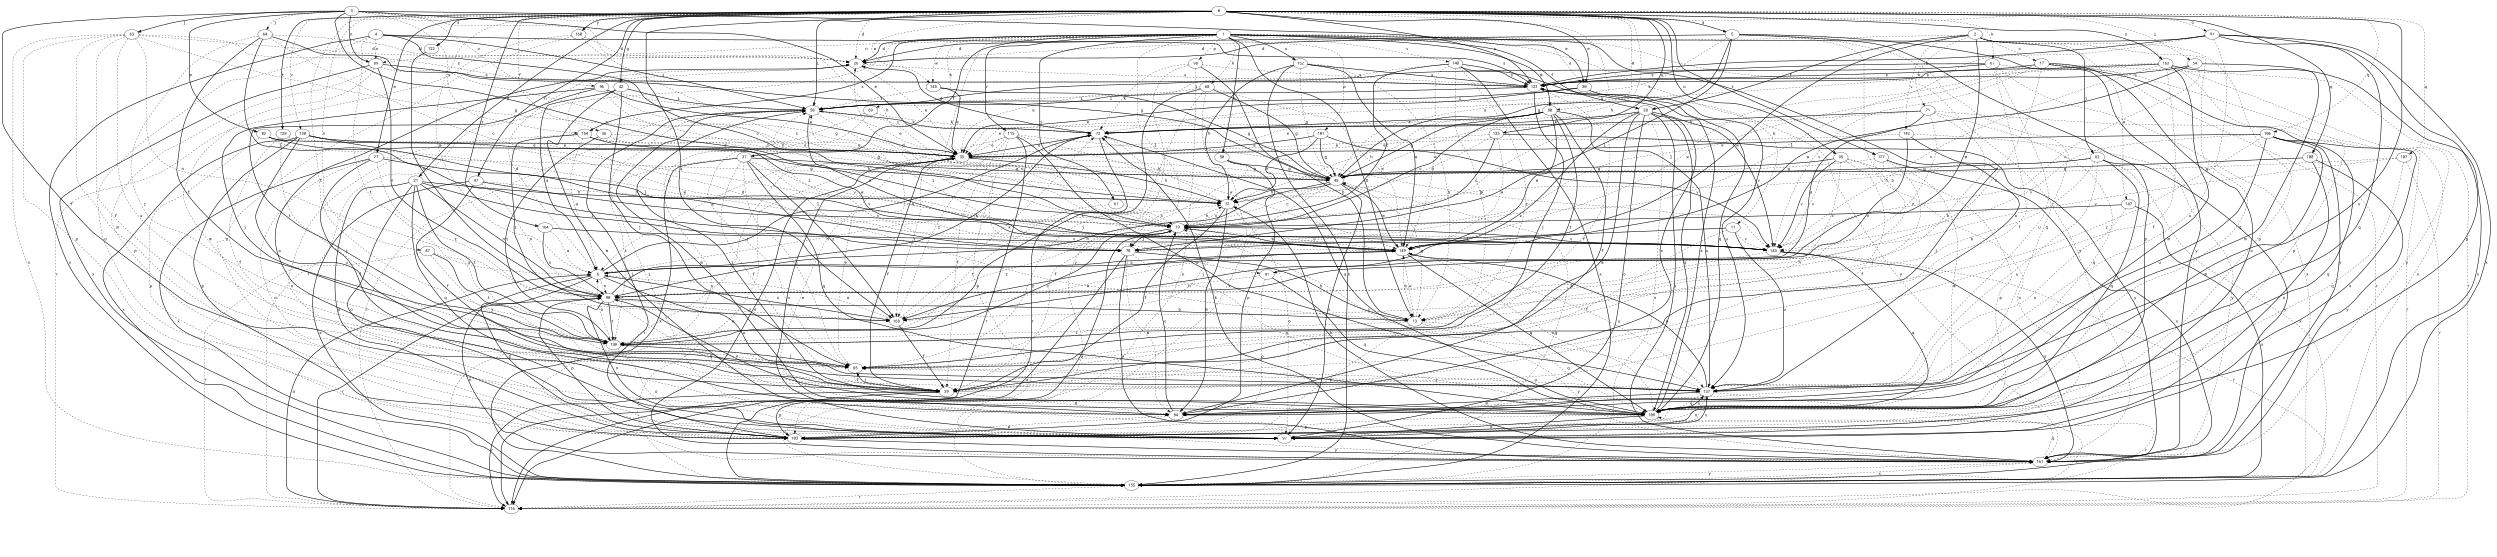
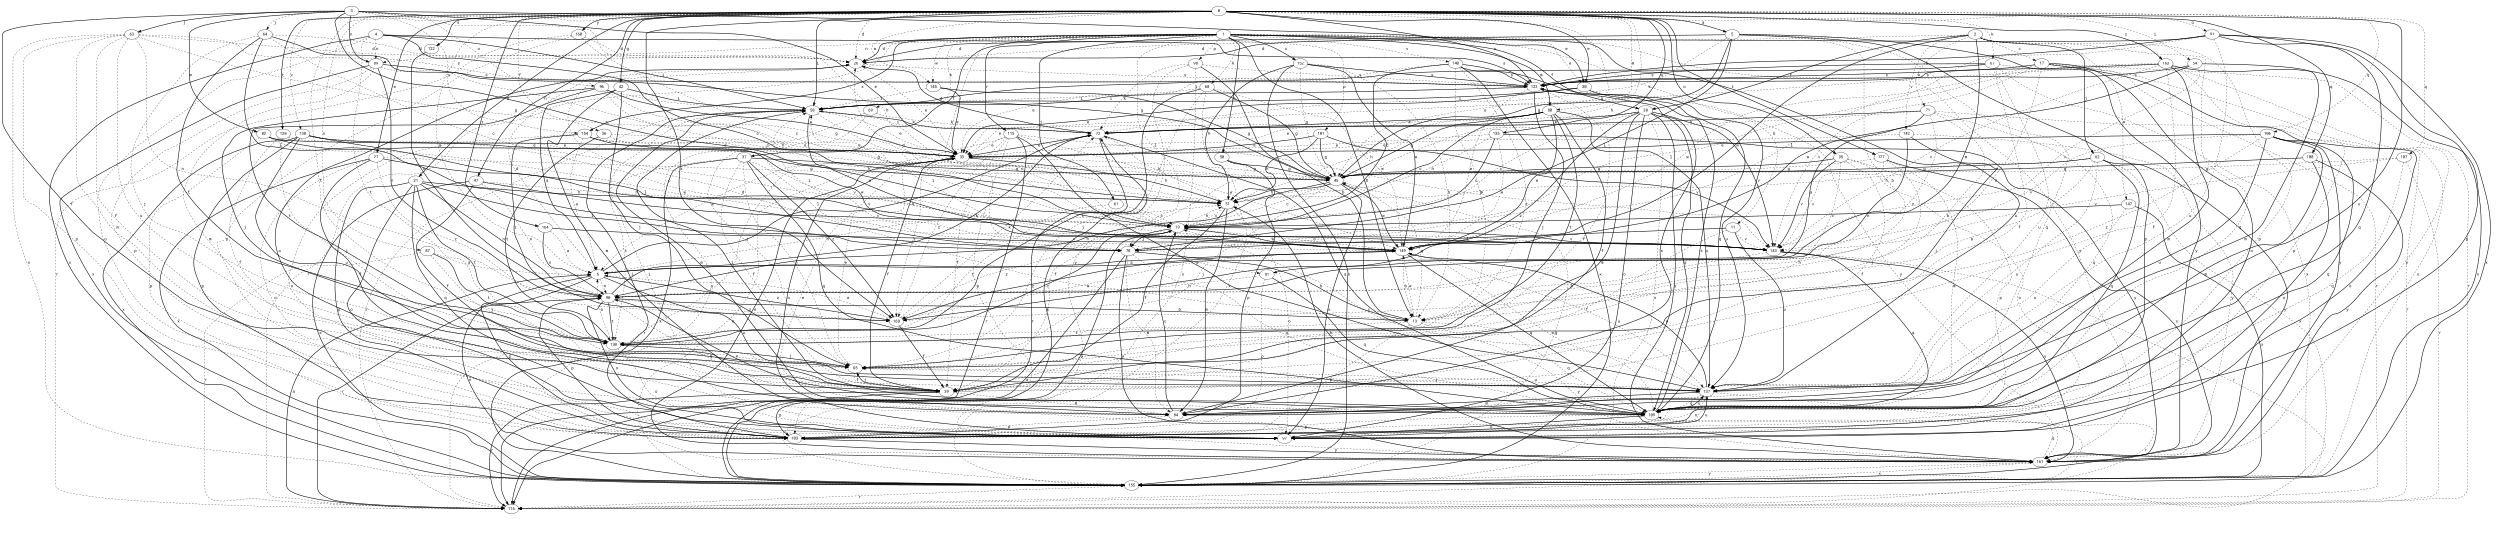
  strict digraph {
    fontname="Roboto Mono"
    node [fontname="Roboto Mono"]
    edge [fontname="Roboto Mono" style=dashed]
    0
    5
    6
    21
    26
    27
    30
    36
    42
    45
    47
    51
    54
    58
    67
    80
    87
    91
    95
    106
    107
    108
    122
    123
    127
    128
    130
    135
    137
    138
    145
    160
    163
    164
    168
    13
    78
    161
    103
    109
    72
    116
    90
    97
    33
    39
    155
    143
    65
    84
    149
    19
    1
    n54 [label=50]
    11
    37
    38
    61
    68
    69
    81
    89
    98
    101
    115
    140
    152
    154
    2
    17
    62
    71
    142
    147
    3
    63
    64
    82
    96
    4
    0 -> 5 [label=a style=bold]
    0 -> 6 [label=a]
    0 -> 21 [label=d style=bold]
    0 -> 26 [label=d]
    0 -> 27 [label=e style=bold]
    0 -> 30 [label=e style=bold]
    0 -> 36 [label=f]
    0 -> 42 [label=g style=bold]
    0 -> 45 [label=g]
    0 -> 47 [label=h style=bold]
    0 -> 51 [label=h]
    0 -> 54 [label=i]
    0 -> 58 [label=i style=bold]
    0 -> 67 [label=k]
    0 -> 80 [label=m]
    0 -> 87 [label=n]
    0 -> 91 [label=o]
    0 -> 95 [label=o style=bold]
    0 -> 106 [label=q]
    0 -> 107 [label=q]
    0 -> 108 [label=q style=bold]
    0 -> 122 [label=s style=bold]
    0 -> 123 [label=s style=bold]
    0 -> 127 [label=t style=bold]
    0 -> 128 [label=t style=bold]
    0 -> 130 [label=t]
    0 -> 135 [label=u style=bold]
    0 -> 137 [label=u style=bold]
    0 -> 138 [label=v]
    0 -> 145 [label=w]
    0 -> 160 [label=y style=bold]
    0 -> 163 [label=z style=bold]
    0 -> 164 [label=z style=bold]
    0 -> 168 [label=z style=bold]
    5 -> 26 [label=d style=bold]
    5 -> 45 [label=g style=bold]
    5 -> 13 [label=b]
    5 -> 78 [label=l style=bold]
    5 -> 161 [label=y style=bold]
    5 -> 103 [label=p style=bold]
    5 -> 109 [label=q]
    5 -> 72 [label=k]
    6 -> 26 [label=d]
    6 -> 51 [label=h]
    6 -> 137 [label=u style=bold]
    6 -> 168 [label=z style=bold]
    6 -> 103 [label=p style=bold]
    6 -> 72 [label=k style=bold]
    6 -> 116 [label=r style=bold]
    6 -> 90 [label=n]
    21 -> 51 [label=h style=bold]
    21 -> 130 [label=t style=bold]
    21 -> 78 [label=l style=bold]
    21 -> 103 [label=p style=bold]
    21 -> 109 [label=q style=bold]
    21 -> 90 [label=n style=bold]
    21 -> 97 [label=o style=bold]
    26 -> 123 [label=s]
    26 -> 97 [label=o style=bold]
    26 -> 33 [label=e]
    27 -> 45 [label=g]
    27 -> 168 [label=z]
    27 -> 97 [label=o]
    27 -> 39 [label=f style=bold]
    27 -> 155 [label=x style=bold]
    27 -> 143 [label=v style=bold]
    30 -> 58 [label=i style=bold]
    30 -> 137 [label=u style=bold]
    30 -> 161 [label=y]
    30 -> 33 [label=e style=bold]
    36 -> 130 [label=t style=bold]
    36 -> 33 [label=e]
    36 -> 143 [label=v]
    42 -> 6 [label=a style=bold]
    42 -> 58 [label=i style=bold]
    42 -> 65 [label=j style=bold]
    42 -> 84 [label=m style=bold]
    45 -> 51 [label=h style=bold]
    45 -> 90 [label=n style=bold]
    45 -> 97 [label=o style=bold]
    45 -> 65 [label=j]
    45 -> 149 [label=w style=bold]
    45 -> 19 [label=c]
    47 -> 51 [label=h]
    47 -> 90 [label=n]
    47 -> 39 [label=f style=bold]
    47 -> 155 [label=x style=bold]
    47 -> 143 [label=v style=bold]
    51 -> 72 [label=k]
    51 -> 97 [label=o]
    51 -> 39 [label=f style=bold]
    51 -> 84 [label=m style=bold]
    51 -> 19 [label=c]
    54 -> 123 [label=s style=bold]
    54 -> 143 [label=v]
    54 -> 84 [label=m style=bold]
    54 -> 149 [label=w style=bold]
    58 -> 72 [label=k style=bold]
    58 -> 116 [label=r]
    58 -> 33 [label=e]
    58 -> 84 [label=m style=bold]
    58 -> 149 [label=w style=bold]
    58 -> 19 [label=c]
    67 -> 58 [label=i style=bold]
    67 -> 123 [label=s style=bold]
    67 -> 137 [label=u]
    67 -> 116 [label=r]
    67 -> 39 [label=f]
    67 -> 155 [label=x]
    80 -> 45 [label=g style=bold]
    80 -> 51 [label=h]
    80 -> 130 [label=t style=bold]
    80 -> 137 [label=u style=bold]
    80 -> 72 [label=k style=bold]
    80 -> 39 [label=f style=bold]
    80 -> 149 [label=w style=bold]
    80 -> 19 [label=c style=bold]
    87 -> 6 [label=a]
    87 -> 130 [label=t style=bold]
    87 -> 116 [label=r]
    87 -> 65 [label=j]
    91 -> 26 [label=d style=bold]
    91 -> 123 [label=s style=bold]
    91 -> 137 [label=u]
    91 -> 78 [label=l]
    91 -> 103 [label=p style=bold]
    91 -> 109 [label=q style=bold]
    91 -> 155 [label=x style=bold]
    95 -> 45 [label=g style=bold]
    95 -> 103 [label=p]
    95 -> 97 [label=o]
    95 -> 39 [label=f]
    95 -> 143 [label=v style=bold]
    95 -> 65 [label=h]
    106 -> 137 [label=u style=bold]
    106 -> 168 [label=z]
    106 -> 109 [label=q style=bold]
    106 -> 97 [label=o style=bold]
    106 -> 33 [label=e style=bold]
    106 -> 143 [label=v]
    106 -> 84 [label=m style=bold]
    107 -> 45 [label=g]
    107 -> 109 [label=q]
    107 -> 116 [label=r]
    107 -> 143 [label=v]
    108 -> 45 [label=g style=bold]
    108 -> 161 [label=y style=bold]
    108 -> 97 [label=o style=bold]
    122 -> 90 [label=n style=bold]
    123 -> 58 [label=i style=bold]
    123 -> 39 [label=f]
    123 -> 65 [label=j style=bold]
    127 -> 45 [label=g]
    127 -> 155 [label=x style=bold]
    127 -> 143 [label=v]
    127 -> 65 [label=j]
    127 -> 84 [label=m]
    128 -> 33 [label=e]
    128 -> 39 [label=f]
    128 -> 65 [label=j]
    130 -> 6 [label=a]
    130 -> 97 [label=o]
    130 -> 65 [label=j style=bold]
    130 -> 19 [label=c style=bold]
    135 -> 51 [label=h]
    135 -> 161 [label=y style=bold]
    135 -> 33 [label=e]
    135 -> 149 [label=w]
    135 -> 19 [label=c style=bold]
    137 -> 109 [label=q]
    137 -> 116 [label=r]
    137 -> 97 [label=o]
    137 -> 65 [label=j]
    137 -> 84 [label=m style=bold]
    137 -> 149 [label=w style=bold]
    137 -> 19 [label=c]
    138 -> 137 [label=u style=bold]
    138 -> 78 [label=l style=bold]
    138 -> 103 [label=p style=bold]
    138 -> 33 [label=e style=bold]
    138 -> 155 [label=x style=bold]
    138 -> 19 [label=c]
    145 -> 45 [label=g style=bold]
    145 -> 58 [label=i]
    145 -> 33 [label=e style=bold]
    160 -> 26 [label=d]
    160 -> 103 [label=p]
    160 -> 116 [label=r]
    160 -> 19 [label=c]
    163 -> 123 [label=s style=bold]
    163 -> 78 [label=l]
    163 -> 161 [label=y]
    163 -> 103 [label=p]
    163 -> 33 [label=e]
    163 -> 39 [label=f]
    163 -> 155 [label=x style=bold]
    163 -> 143 [label=v]
    163 -> 84 [label=m style=bold]
    164 -> 6 [label=a]
    164 -> 90 [label=n style=bold]
    164 -> 143 [label=v style=bold]
    168 -> 6 [label=a]
    168 -> 72 [label=k]
    168 -> 39 [label=f style=bold]
    168 -> 149 [label=w]
    13 -> 26 [label=d]
    13 -> 45 [label=g]
    13 -> 130 [label=t]
    13 -> 161 [label=y]
    13 -> 103 [label=p]
    13 -> 109 [label=q]
    13 -> 149 [label=w]
    78 -> 58 [label=i]
    78 -> 13 [label=b style=bold]
    78 -> 161 [label=y style=bold]
    78 -> 109 [label=q]
    78 -> 116 [label=a style=bold]
    78 -> 84 [label=m]
    161 -> 51 [label=h style=bold]
    161 -> 109 [label=q]
    161 -> 90 [label=n style=bold]
    161 -> 33 [label=e style=bold]
    161 -> 155 [label=x]
    103 -> 58 [label=i style=bold]
    103 -> 161 [label=y style=bold]
    109 -> 58 [label=i style=bold]
    109 -> 123 [label=s style=bold]
    109 -> 137 [label=u style=bold]
    109 -> 103 [label=p]
    109 -> 116 [label=r]
    109 -> 90 [label=n style=bold]
    109 -> 97 [label=o style=bold]
    109 -> 149 [label=w]
    72 -> 26 [label=d style=bold]
    72 -> 58 [label=i]
    72 -> 109 [label=q style=bold]
    72 -> 116 [label=r style=bold]
    72 -> 33 [label=e style=bold]
    116 -> 6 [label=a style=bold]
    90 -> 130 [label=t style=bold]
    90 -> 168 [label=z]
    90 -> 13 [label=b style=bold]
    90 -> 103 [label=p style=bold]
    90 -> 109 [label=q]
    90 -> 72 [label=k style=bold]
    90 -> 97 [label=o style=bold]
    97 -> 58 [label=i]
    97 -> 137 [label=u style=bold]
    97 -> 33 [label=e]
    33 -> 45 [label=g]
    33 -> 51 [label=h style=bold]
    33 -> 168 [label=z]
    33 -> 116 [label=r]
    33 -> 97 [label=o style=bold]
    33 -> 39 [label=f style=bold]
    39 -> 103 [label=p style=bold]
    39 -> 116 [label=r style=bold]
    39 -> 65 [label=j style=bold]
    39 -> 84 [label=m]
    155 -> 45 [label=g]
    155 -> 161 [label=y]
-   161 -> 72 [label=k style=bold]
+   155 -> 72 [label=k style=bold]
    155 -> 116 [label=r]
    155 -> 33 [label=e]
    143 -> 13 [label=b]
    143 -> 161 [label=y style=bold]
    143 -> 109 [label=q style=bold]
    143 -> 116 [label=r]
    65 -> 137 [label=u]
    65 -> 33 [label=e]
    65 -> 39 [label=f]
    84 -> 123 [label=s style=bold]
    84 -> 103 [label=p]
    84 -> 19 [label=c style=bold]
    149 -> 6 [label=a style=bold]
    149 -> 58 [label=i]
    149 -> 137 [label=u]
    149 -> 168 [label=z style=bold]
    149 -> 13 [label=b]
    149 -> 109 [label=q style=bold]
    149 -> 19 [label=c]
    19 -> 26 [label=d]
    19 -> 51 [label=h]
    19 -> 168 [label=z]
    19 -> 78 [label=l style=bold]
    19 -> 155 [label=x style=bold]
    19 -> 143 [label=v style=bold]
    19 -> 149 [label=w style=bold]
    1 -> 26 [label=d style=bold]
    1 -> 30 [label=e]
    1 -> 80 [label=m style=bold]
    1 -> 137 [label=u style=bold]
    1 -> 145 [label=w]
    1 -> 13 [label=b style=bold]
    1 -> 78 [label=l]
    1 -> 161 [label=y]
    1 -> 116 [label=r]
    1 -> n54 [label=b style=bold]
    1 -> 11 [label=b]
    1 -> 37 [label=f style=bold]
    1 -> 38 [label=f style=bold]
    1 -> 61 [label=j style=bold]
    1 -> 68 [label=k]
    1 -> 69 [label=k]
    1 -> 81 [label=m]
    1 -> 89 [label=n]
    1 -> 98 [label=p]
    1 -> 101 [label=p]
    1 -> 115 [label=r style=bold]
    1 -> 140 [label=v]
    1 -> 152 [label=x style=bold]
    1 -> 154 [label=x style=bold]
    n54 -> 45 [label=g style=bold]
    n54 -> 103 [label=p style=bold]
    n54 -> 39 [label=f]
    11 -> 137 [label=u style=bold]
    11 -> 78 [label=l style=bold]
    11 -> 39 [label=f]
    11 -> 143 [label=v]
    37 -> 45 [label=g style=bold]
    37 -> 130 [label=t]
    37 -> 168 [label=z style=bold]
    37 -> 78 [label=l]
    37 -> 109 [label=q style=bold]
    37 -> 39 [label=f]
    37 -> 155 [label=x style=bold]
    37 -> 65 [label=j]
    38 -> 168 [label=z style=bold]
    38 -> 161 [label=y style=bold]
    38 -> 109 [label=q style=bold]
    38 -> 72 [label=k style=bold]
    38 -> 97 [label=o style=bold]
    38 -> 33 [label=e]
    38 -> 155 [label=x]
    38 -> 143 [label=v style=bold]
    38 -> 84 [label=m style=bold]
    38 -> 19 [label=c]
    61 -> 130 [label=t]
    61 -> 19 [label=c]
    68 -> 45 [label=g style=bold]
    68 -> 58 [label=i]
    68 -> 130 [label=t style=bold]
    68 -> 155 [label=x]
    68 -> 65 [label=j]
    68 -> 149 [label=w]
    69 -> 161 [label=y]
    69 -> 72 [label=k]
    69 -> 65 [label=j]
    81 -> 103 [label=p]
    81 -> 109 [label=q style=bold]
    81 -> 90 [label=n]
    89 -> 123 [label=s style=bold]
    89 -> 103 [label=p]
    89 -> 90 [label=n style=bold]
    89 -> 155 [label=x style=bold]
    89 -> 84 [label=m]
    89 -> 19 [label=c]
    98 -> 123 [label=s]
    98 -> 13 [label=b style=bold]
    98 -> 161 [label=y]
    98 -> 72 [label=k]
    98 -> 155 [label=x]
    101 -> 45 [label=g style=bold]
    101 -> 51 [label=h style=bold]
    101 -> 33 [label=e style=bold]
    101 -> 143 [label=v style=bold]
    115 -> 6 [label=a]
    115 -> 137 [label=u style=bold]
    115 -> 168 [label=z]
    115 -> 103 [label=p]
    115 -> 116 [label=r style=bold]
    115 -> 33 [label=e]
    115 -> 39 [label=f]
    115 -> 143 [label=v]
    115 -> 149 [label=w]
    140 -> 123 [label=s style=bold]
    140 -> 130 [label=t]
    140 -> 13 [label=b]
    140 -> 109 [label=q style=bold]
    140 -> 33 [label=e]
    140 -> 155 [label=x style=bold]
-   140 -> 149 [label=w]
+   123 -> 149 [label=w]
    140 -> 19 [label=c style=bold]
    152 -> 45 [label=g]
    152 -> 51 [label=h style=bold]
    152 -> 123 [label=s style=bold]
    152 -> 13 [label=b]
    152 -> 155 [label=x style=bold]
    152 -> 149 [label=w style=bold]
    154 -> 6 [label=a]
    154 -> 45 [label=g]
    154 -> 168 [label=z style=bold]
    154 -> 97 [label=o]
    154 -> 33 [label=e]
    154 -> 149 [label=w style=bold]
    2 -> 26 [label=d]
    2 -> 103 [label=p]
    2 -> 109 [label=q]
    2 -> 149 [label=w style=bold]
    2 -> 38 [label=f style=bold]
    2 -> 81 [label=m style=bold]
    2 -> 17 [label=c]
    2 -> 62 [label=j style=bold]
    2 -> 71 [label=k]
    2 -> 142 [label=v]
    2 -> 147 [label=w]
    17 -> 123 [label=s style=bold]
    17 -> 161 [label=y style=bold]
    17 -> 116 [label=r]
    17 -> 90 [label=n]
    17 -> 97 [label=o style=bold]
    17 -> 155 [label=x]
    17 -> 143 [label=v]
    17 -> 149 [label=w]
    62 -> 45 [label=g style=bold]
    62 -> 51 [label=h]
    62 -> 137 [label=u]
    62 -> 13 [label=b]
    62 -> 161 [label=y style=bold]
    62 -> 109 [label=q style=bold]
    62 -> 155 [label=x]
    71 -> 6 [label=a style=bold]
    71 -> 13 [label=b]
    71 -> 109 [label=q]
    71 -> 72 [label=k style=bold]
    71 -> 116 [label=r]
    71 -> 90 [label=n]
    71 -> 33 [label=e]
    142 -> 161 [label=y]
    142 -> 90 [label=n style=bold]
    142 -> 33 [label=e]
    142 -> 65 [label=j style=bold]
    147 -> 137 [label=u]
    147 -> 155 [label=x style=bold]
    147 -> 19 [label=c style=bold]
    3 -> 30 [label=e style=bold]
    3 -> 51 [label=h]
    3 -> 33 [label=e style=bold]
    3 -> 39 [label=f style=bold]
    3 -> 19 [label=c style=bold]
    3 -> 89 [label=n style=bold]
    3 -> 154 [label=x]
    3 -> 63 [label=j style=bold]
    3 -> 64 [label=j]
    3 -> 82 [label=m style=bold]
    3 -> 96 [label=o]
    63 -> 26 [label=d]
    63 -> 45 [label=g]
    63 -> 123 [label=s]
    63 -> 137 [label=u]
    63 -> 103 [label=p]
    63 -> 90 [label=n]
    63 -> 39 [label=f]
    63 -> 155 [label=x]
    63 -> 84 [label=m]
    64 -> 26 [label=d]
    64 -> 45 [label=g style=bold]
    64 -> 130 [label=t style=bold]
    64 -> 78 [label=l style=bold]
    64 -> 65 [label=j]
    64 -> 19 [label=c]
    82 -> 51 [label=h style=bold]
    82 -> 103 [label=p]
    82 -> 33 [label=e style=bold]
    82 -> 149 [label=w]
    96 -> 45 [label=g]
    96 -> 51 [label=h]
    96 -> 58 [label=i]
    96 -> 130 [label=t style=bold]
    96 -> 33 [label=e style=bold]
    96 -> 65 [label=j style=bold]
    4 -> 58 [label=i style=bold]
    4 -> 123 [label=s style=bold]
    4 -> 130 [label=t]
    4 -> 97 [label=o]
    4 -> 155 [label=x style=bold]
    4 -> 19 [label=c style=bold]
    4 -> 89 [label=n]
  }
